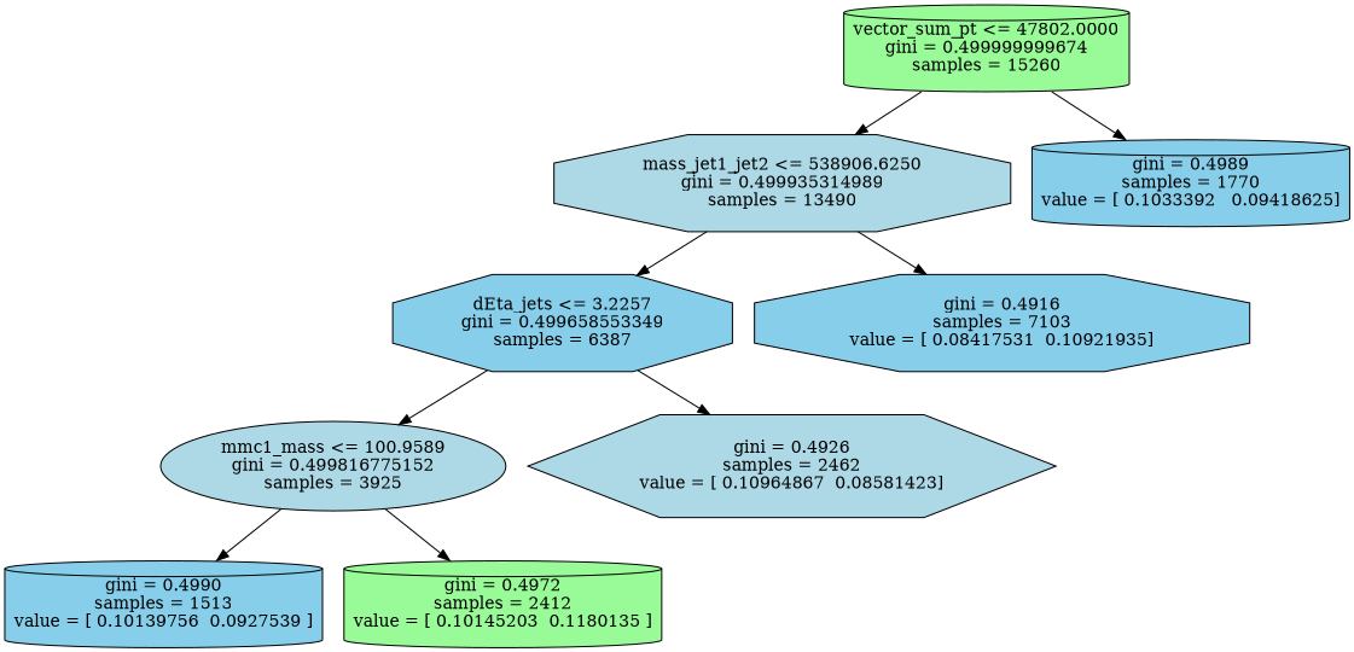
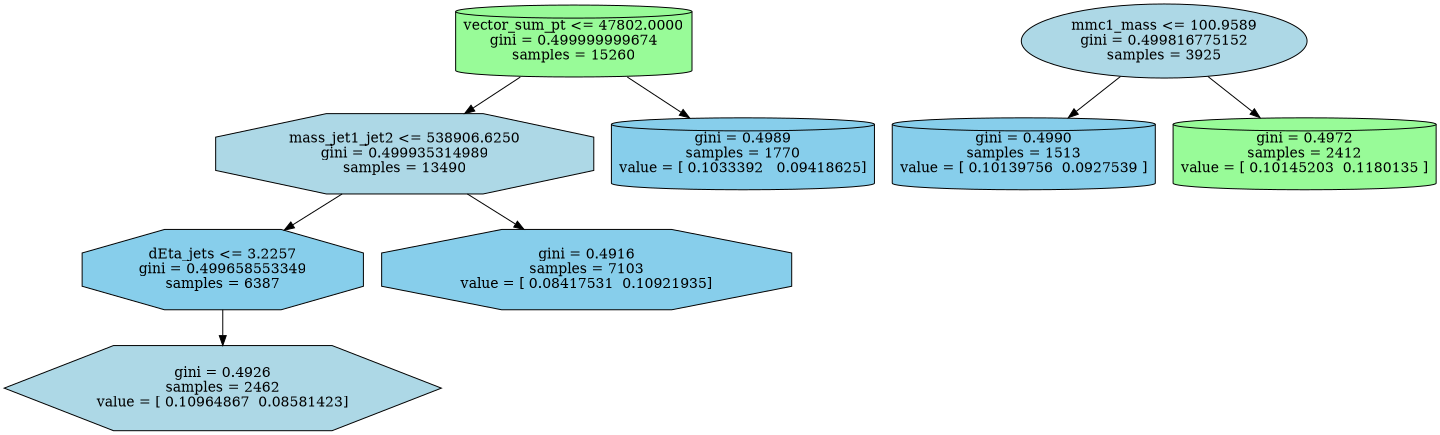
  digraph {
    node [shape=cylinder style=filled fillcolor=skyblue]
    n1 [label="vector_sum_pt <= 47802.0000\ngini = 0.499999999674\nsamples = 15260" fillcolor=palegreen]
    n2 [label="mass_jet1_jet2 <= 538906.6250\ngini = 0.499935314989\nsamples = 13490" shape=octagon fillcolor=lightblue]
    n3 [label="gini = 0.4989\nsamples = 1770\nvalue = [ 0.1033392   0.09418625]"]
    n4 [label="dEta_jets <= 3.2257\ngini = 0.499658553349\nsamples = 6387" shape=octagon]
    n5 [label="gini = 0.4916\nsamples = 7103\nvalue = [ 0.08417531  0.10921935]" shape=octagon]
    n6 [label="mmc1_mass <= 100.9589\ngini = 0.499816775152\nsamples = 3925" shape=ellipse fillcolor=lightblue]
    n7 [label="gini = 0.4926\nsamples = 2462\nvalue = [ 0.10964867  0.08581423]" shape=hexagon fillcolor=lightblue]
    n8 [label="gini = 0.4990\nsamples = 1513\nvalue = [ 0.10139756  0.0927539 ]"]
    n9 [label="gini = 0.4972\nsamples = 2412\nvalue = [ 0.10145203  0.1180135 ]" fillcolor=palegreen]
    n1 -> n2
    n1 -> n3
    n2 -> n4
    n2 -> n5
-   n4 -> n6
    n4 -> n7
    n6 -> n8
    n6 -> n9
  }
